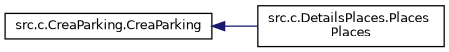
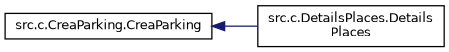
  digraph {
    rankdir=LR
    node [color=black fillcolor=white fontname=Helvetica fontsize=10 shape=record style=filled]
    n1 [height=0.2 label="src.c.CreaParking.CreaParking" width=0.4]
-   n2 [height=0.2 label="src.c.DetailsPlaces.Places\lPlaces" width=0.4]
+   n2 [height=0.2 label="src.c.DetailsPlaces.Details\lPlaces" width=0.4]
    n1 -> n2 [color=midnightblue dir=back fontname=Helvetica fontsize=10 labelfontname=Helvetica labelfontsize=10 style=solid]
  }
